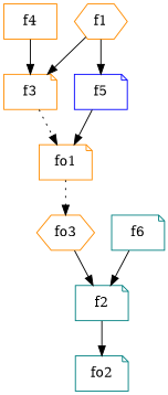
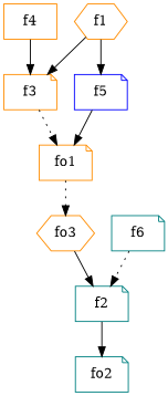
  strict digraph {
    node [color=darkorange shape=note]
    edge [style=solid weight=2]
    f1 [shape=hexagon]
    f3
    f5 [color=blue]
    fo1
    f2 [color=teal]
    fo2 [color=teal]
    f4 [shape=box]
    fo3 [shape=hexagon]
    f6 [color=teal]
    f1 -> f3
    f1 -> f5
    f3 -> fo1 [style=dotted]
    f5 -> fo1
    fo1 -> fo3 [style=dotted]
    f2 -> fo2
    f4 -> f3
    fo3 -> f2
-   f6 -> f2
+   f6 -> f2 [style=dotted]
  }
